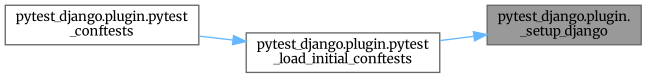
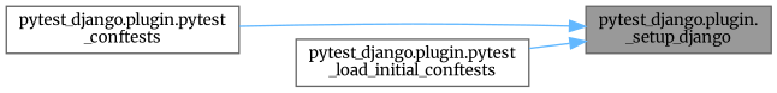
  digraph {
    fontname=Merriweather
    rankdir=RL
    node [color=grey40 fillcolor=white fontname=Merriweather fontsize=10 shape=box style=filled]
    edge [color=steelblue1 dir=back fontname=Merriweather fontsize=10 labelfontname=Helvetica labelfontsize=10 style=solid]
    n1 [color=gray40 fillcolor=grey60 fontcolor=black height=0.2 label="pytest_django.plugin.\l_setup_django" width=0.4]
    n2 [height=0.2 label="pytest_django.plugin.pytest\l_conftests" width=0.4]
    n3 [height=0.2 label="pytest_django.plugin.pytest\l_load_initial_conftests" width=0.4]
-   n3 -> n2
+   n1 -> n2
    n1 -> n3
  }
